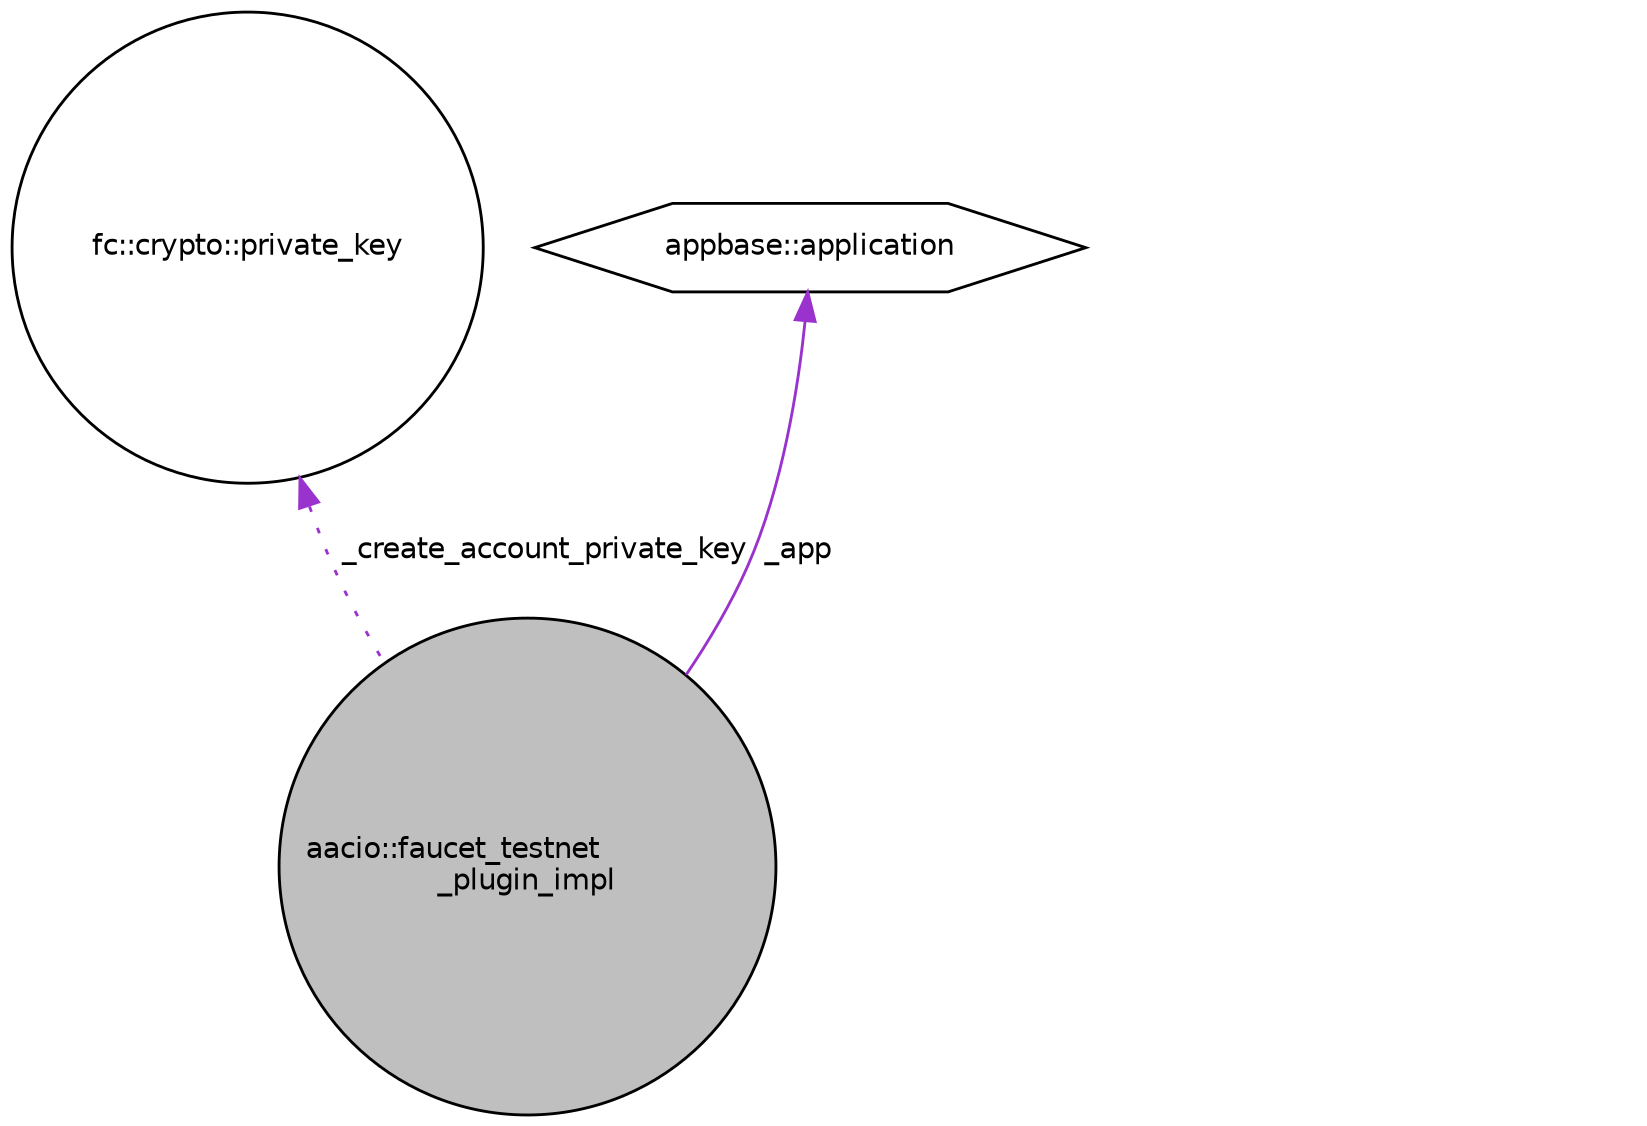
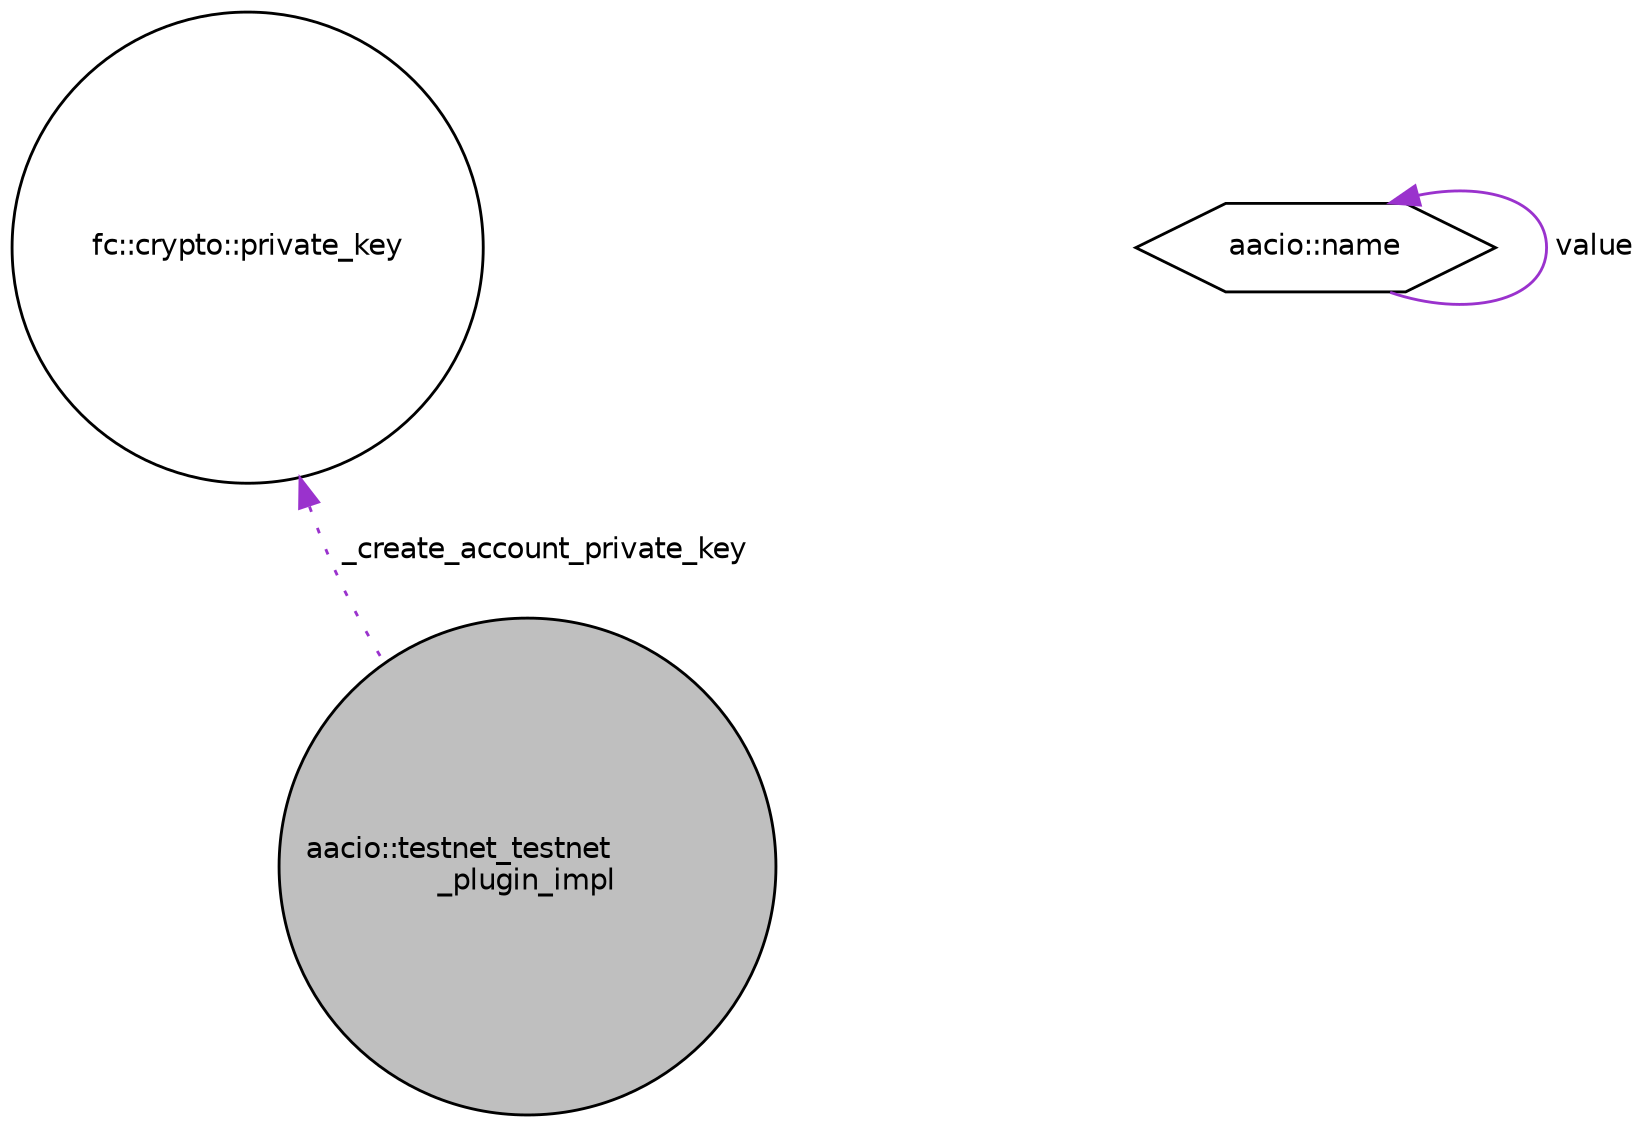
  digraph {
    node [color=black fillcolor=white fontname=Helvetica fontsize=10 shape=circle style=filled]
    edge [color=darkorchid3 dir=back fontname=Helvetica fontsize=10 labelfontname=Helvetica labelfontsize=10 style=solid]
-   n1 [fillcolor=grey75 fontcolor=black height=0.2 label="aacio::faucet_testnet\l_plugin_impl" width=0.4]
+   n1 [fillcolor=grey75 fontcolor=black height=0.2 label="aacio::testnet_testnet\l_plugin_impl" width=0.4]
    n2 [height=0.2 label="fc::crypto::private_key" width=0.4]
-   n3 [height=0.2 label="appbase::application" shape=hexagon width=0.4]
+   n4 [height=0.2 label="aacio::name" shape=hexagon width=0.4]
    n2 -> n1 [label=" _create_account_private_key" style=dotted]
-   n3 -> n1 [label=" _app"]
+   n4 -> n4 [label=" value"]
  }
